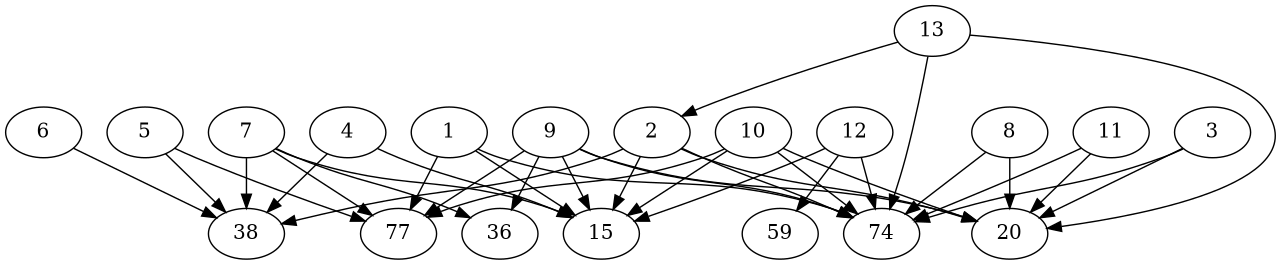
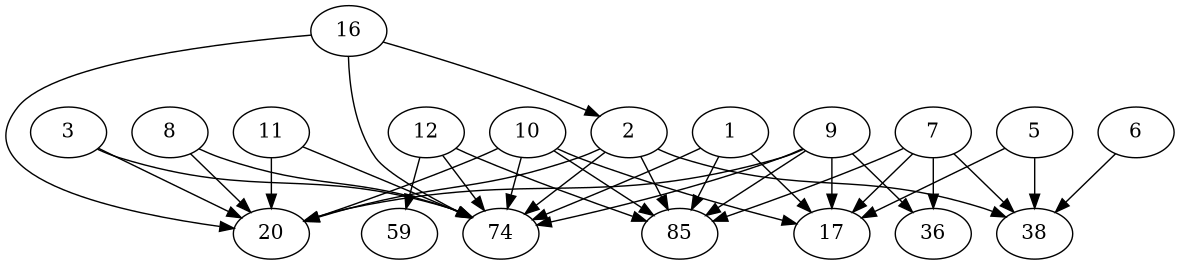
  digraph {
    node [alpha=0.18]
    1 [alpha=0.11 expect_size=40477696]
    n2 [alpha=0.13 expect_size=7010304 label=74]
-   15 [expect_size=12627968]
-   17 [alpha=0.13 expect_size=15037440 label=77]
+   15 [expect_size=12627968 label=85]
+   17 [alpha=0.13 expect_size=15037440]
    2 [alpha=0.03 expect_size=13669376]
    n6 [expect_size=8599552 label=38]
    20 [alpha=0.20 expect_size=15697920]
    3 [alpha=0.10 expect_size=39566336]
-   4 [alpha=0.02 expect_size=23838720]
    5 [alpha=0.05 expect_size=42460160]
    6 [alpha=0.16 expect_size=8759296]
    7 [alpha=0.17 expect_size=19266560]
    n13 [alpha=0.12 expect_size=23316480 label=36]
    8 [alpha=0.12 expect_size=28143616]
    9 [alpha=0.11 expect_size=46105600]
    10 [alpha=0.08 expect_size=19937280]
    11 [alpha=0.20 expect_size=45267968]
    12 [alpha=0.09 expect_size=24515584]
    n19 [expect_size=35893248 label=59]
-   13 [alpha=0.19 expect_size=30656512]
+   13 [alpha=0.19 expect_size=30656512 label=16]
    1 -> n2
    1 -> 15
    1 -> 17
    2 -> n2
    2 -> 15
    2 -> n6
    2 -> 20
    3 -> n2
    3 -> 20
-   4 -> 15
-   4 -> n6
    5 -> 17
    5 -> n6
    6 -> n6
    7 -> 15
    7 -> 17
    7 -> n6
    7 -> n13
    8 -> n2
    8 -> 20
    9 -> n2
    9 -> 15
    9 -> 17
    9 -> 20
    9 -> n13
    10 -> n2
    10 -> 15
    10 -> 17
    10 -> 20
    11 -> n2
    11 -> 20
    12 -> n2
    12 -> 15
    12 -> n19
    13 -> n2
    13 -> 2
    13 -> 20
  }
